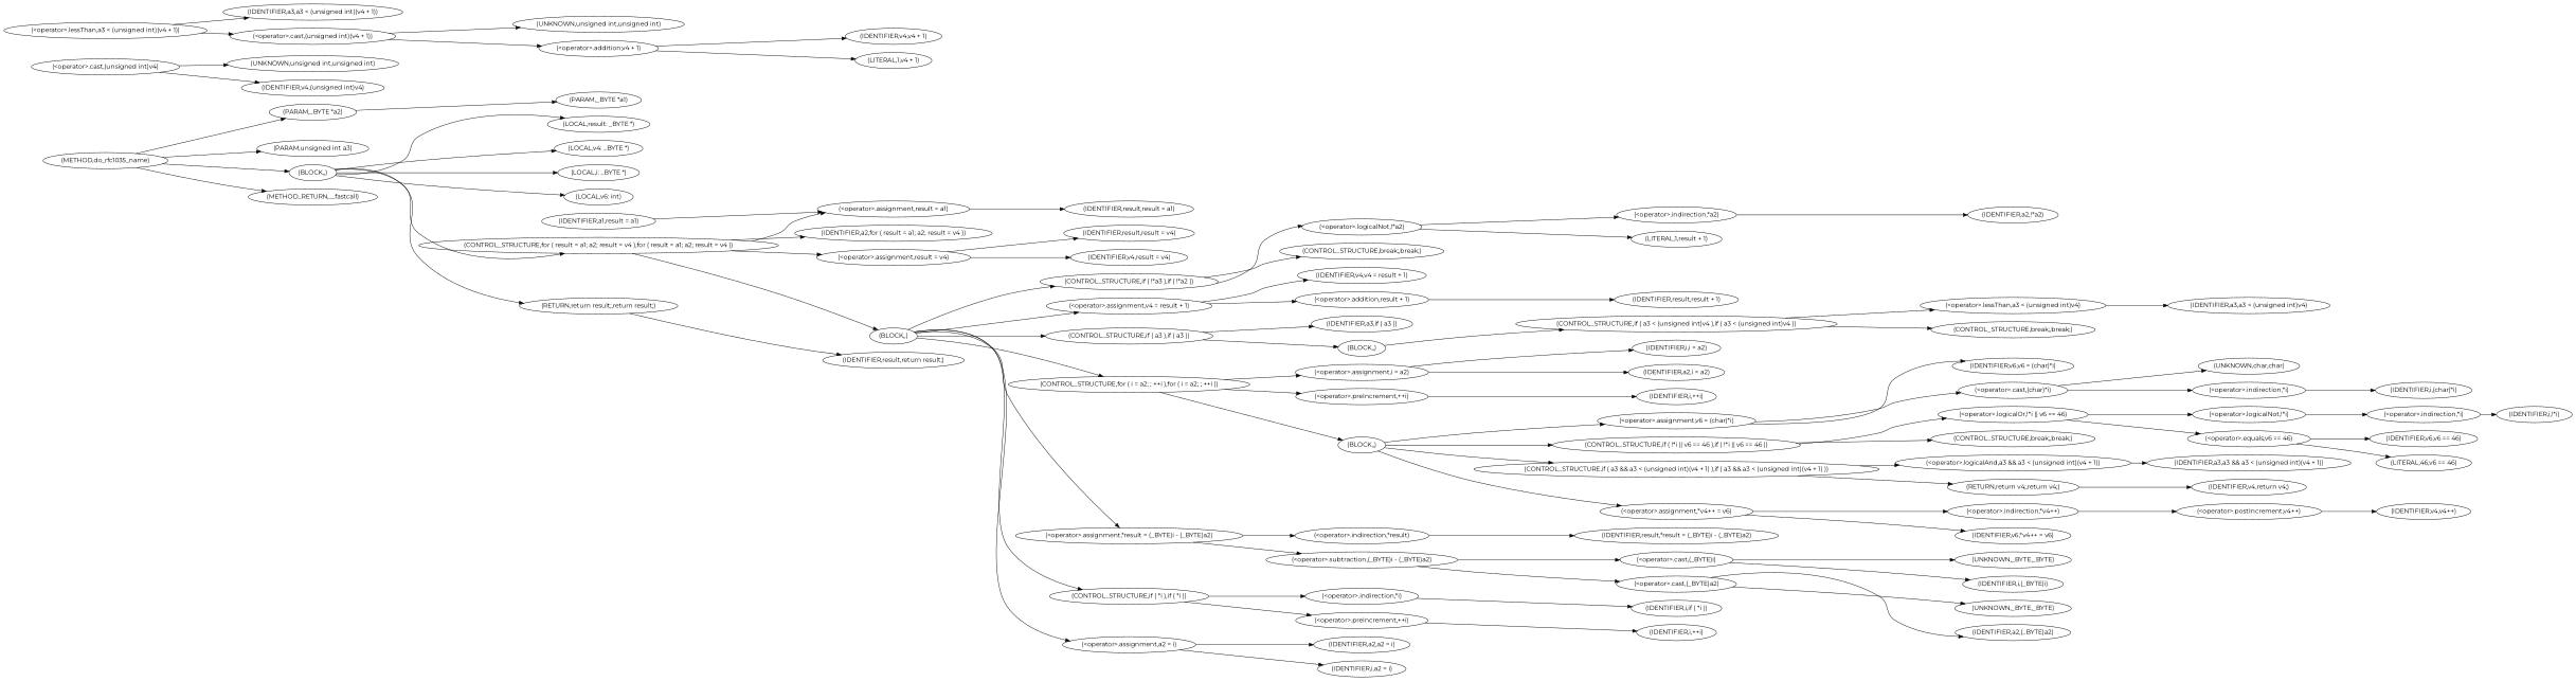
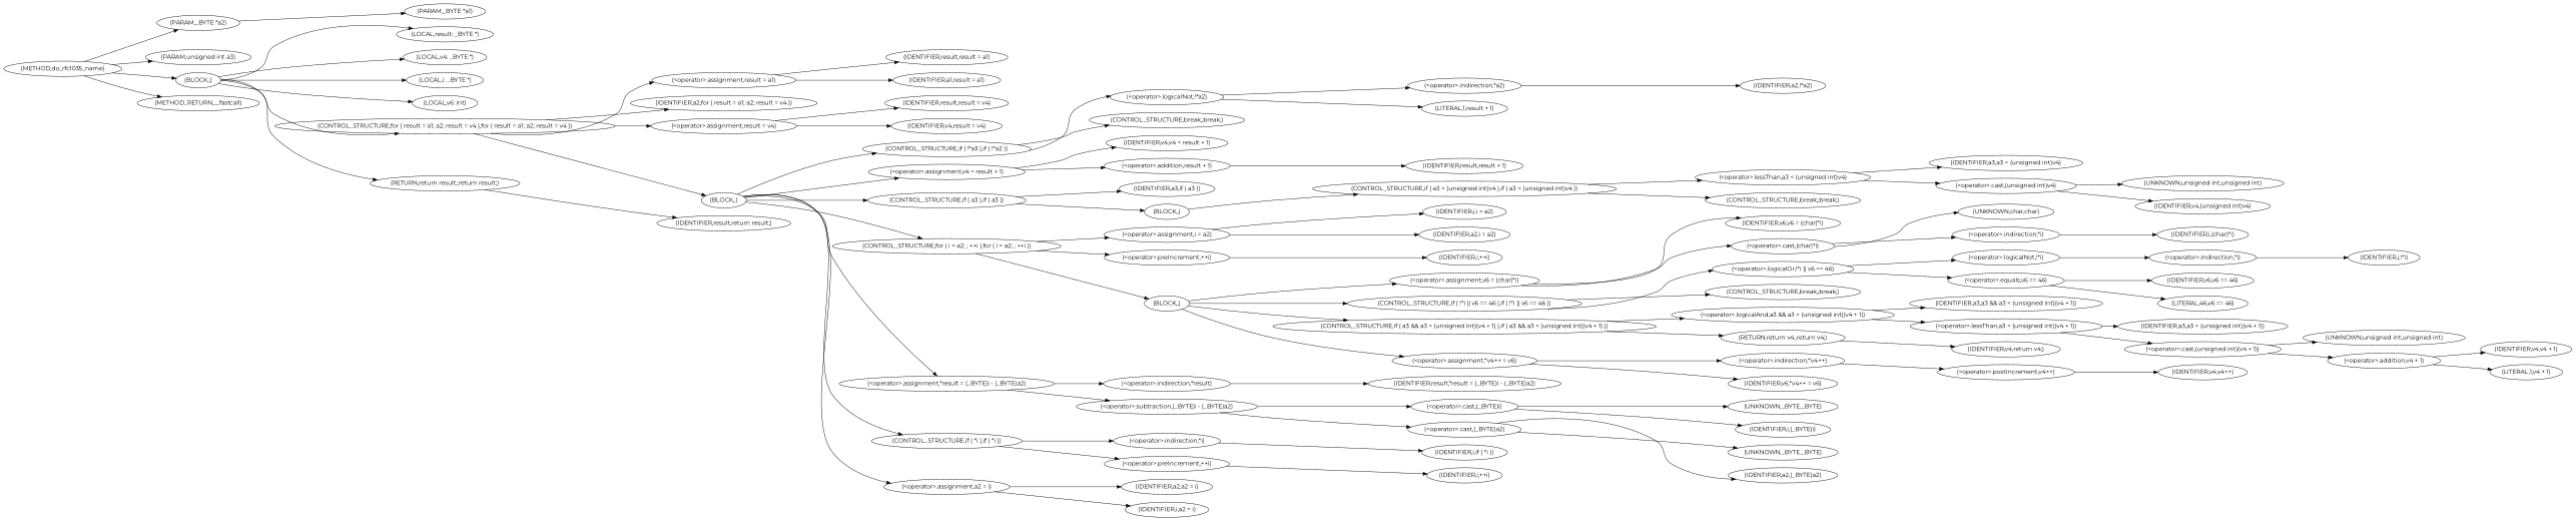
  digraph {
    fontname=Montserrat
    rankdir=LR
    node [fontname=Montserrat]
    edge [fontname=Montserrat]
    n1 [label="(METHOD,do_rfc1035_name)"]
    n2 [label="(PARAM,_BYTE *a2)"]
    n3 [label="(PARAM,unsigned int a3)"]
    n4 [label="(BLOCK,,)"]
    n5 [label="(METHOD_RETURN,__fastcall)"]
    n6 [label="(PARAM,_BYTE *a1)"]
    n7 [label="(LOCAL,result: _BYTE *)"]
    n8 [label="(LOCAL,v4: _BYTE *)"]
    n9 [label="(LOCAL,i: _BYTE *)"]
    n10 [label="(LOCAL,v6: int)"]
    n11 [label="(CONTROL_STRUCTURE,for ( result = a1; a2; result = v4 ),for ( result = a1; a2; result = v4 ))"]
    n12 [label="(RETURN,return result;,return result;)"]
    n13 [label="(<operator>.assignment,result = a1)"]
    n14 [label="(IDENTIFIER,a2,for ( result = a1; a2; result = v4 ))"]
    n15 [label="(<operator>.assignment,result = v4)"]
    n16 [label="(BLOCK,,)"]
    n17 [label="(IDENTIFIER,result,return result;)"]
    n18 [label="(IDENTIFIER,result,result = a1)"]
    n19 [label="(IDENTIFIER,a1,result = a1)"]
    n20 [label="(IDENTIFIER,result,result = v4)"]
    n21 [label="(IDENTIFIER,v4,result = v4)"]
    n22 [label="(CONTROL_STRUCTURE,if ( !*a3 ),if ( !*a2 ))"]
    n23 [label="(<operator>.assignment,v4 = result + 1)"]
    n24 [label="(CONTROL_STRUCTURE,if ( a3 ),if ( a3 ))"]
    n25 [label="(CONTROL_STRUCTURE,for ( i = a2; ; ++i ),for ( i = a2; ; ++i ))"]
    n26 [label="(<operator>.assignment,*result = (_BYTE)i - (_BYTE)a2)"]
    n27 [label="(CONTROL_STRUCTURE,if ( *i ),if ( *i ))"]
    n28 [label="(<operator>.assignment,a2 = i)"]
    n29 [label="(<operator>.logicalNot,!*a2)"]
    n30 [label="(CONTROL_STRUCTURE,break;,break;)"]
    n31 [label="(IDENTIFIER,v4,v4 = result + 1)"]
    n32 [label="(<operator>.addition,result + 1)"]
    n33 [label="(IDENTIFIER,a3,if ( a3 ))"]
    n34 [label="(BLOCK,,)"]
    n35 [label="(<operator>.assignment,i = a2)"]
    n36 [label="(<operator>.preIncrement,++i)"]
    n37 [label="(BLOCK,,)"]
    n38 [label="(<operator>.indirection,*result)"]
    n39 [label="(<operator>.subtraction,(_BYTE)i - (_BYTE)a2)"]
    n40 [label="(<operator>.indirection,*i)"]
    n41 [label="(<operator>.preIncrement,++i)"]
    n42 [label="(IDENTIFIER,a2,a2 = i)"]
    n43 [label="(IDENTIFIER,i,a2 = i)"]
    n44 [label="(<operator>.indirection,*a2)"]
    n45 [label="(LITERAL,1,result + 1)"]
    n46 [label="(IDENTIFIER,a2,!*a2)"]
    n47 [label="(IDENTIFIER,result,result + 1)"]
    n48 [label="(CONTROL_STRUCTURE,if ( a3 < (unsigned int)v4 ),if ( a3 < (unsigned int)v4 ))"]
    n49 [label="(<operator>.lessThan,a3 < (unsigned int)v4)"]
    n50 [label="(CONTROL_STRUCTURE,break;,break;)"]
    n51 [label="(IDENTIFIER,a3,a3 < (unsigned int)v4)"]
    n52 [label="(<operator>.cast,(unsigned int)v4)"]
    n53 [label="(UNKNOWN,unsigned int,unsigned int)"]
    n54 [label="(IDENTIFIER,v4,(unsigned int)v4)"]
    n55 [label="(IDENTIFIER,i,i = a2)"]
    n56 [label="(IDENTIFIER,a2,i = a2)"]
    n57 [label="(IDENTIFIER,i,++i)"]
    n58 [label="(<operator>.assignment,v6 = (char)*i)"]
    n59 [label="(CONTROL_STRUCTURE,if ( !*i || v6 == 46 ),if ( !*i || v6 == 46 ))"]
    n60 [label="(CONTROL_STRUCTURE,if ( a3 && a3 < (unsigned int)(v4 + 1) ),if ( a3 && a3 < (unsigned int)(v4 + 1) ))"]
    n61 [label="(<operator>.assignment,*v4++ = v6)"]
    n62 [label="(IDENTIFIER,v6,v6 = (char)*i)"]
    n63 [label="(<operator>.cast,(char)*i)"]
    n64 [label="(<operator>.logicalOr,!*i || v6 == 46)"]
    n65 [label="(CONTROL_STRUCTURE,break;,break;)"]
    n66 [label="(<operator>.logicalAnd,a3 && a3 < (unsigned int)(v4 + 1))"]
    n67 [label="(RETURN,return v4;,return v4;)"]
    n68 [label="(<operator>.indirection,*v4++)"]
    n69 [label="(IDENTIFIER,v6,*v4++ = v6)"]
    n70 [label="(UNKNOWN,char,char)"]
    n71 [label="(<operator>.indirection,*i)"]
    n72 [label="(IDENTIFIER,i,(char)*i)"]
    n73 [label="(<operator>.logicalNot,!*i)"]
    n74 [label="(<operator>.equals,v6 == 46)"]
    n75 [label="(<operator>.indirection,*i)"]
    n76 [label="(IDENTIFIER,v6,v6 == 46)"]
    n77 [label="(LITERAL,46,v6 == 46)"]
    n78 [label="(IDENTIFIER,i,!*i)"]
    n79 [label="(IDENTIFIER,a3,a3 && a3 < (unsigned int)(v4 + 1))"]
    n80 [label="(<operator>.lessThan,a3 < (unsigned int)(v4 + 1))"]
    n81 [label="(IDENTIFIER,v4,return v4;)"]
    n82 [label="(IDENTIFIER,a3,a3 < (unsigned int)(v4 + 1))"]
    n83 [label="(<operator>.cast,(unsigned int)(v4 + 1))"]
    n84 [label="(UNKNOWN,unsigned int,unsigned int)"]
    n85 [label="(<operator>.addition,v4 + 1)"]
    n86 [label="(IDENTIFIER,v4,v4 + 1)"]
    n87 [label="(LITERAL,1,v4 + 1)"]
    n88 [label="(<operator>.postIncrement,v4++)"]
    n89 [label="(IDENTIFIER,v4,v4++)"]
    n90 [label="(IDENTIFIER,result,*result = (_BYTE)i - (_BYTE)a2)"]
    n91 [label="(<operator>.cast,(_BYTE)i)"]
    n92 [label="(<operator>.cast,(_BYTE)a2)"]
    n93 [label="(UNKNOWN,_BYTE,_BYTE)"]
    n94 [label="(IDENTIFIER,i,(_BYTE)i)"]
    n95 [label="(UNKNOWN,_BYTE,_BYTE)"]
    n96 [label="(IDENTIFIER,a2,(_BYTE)a2)"]
    n97 [label="(IDENTIFIER,i,if ( *i ))"]
    n98 [label="(IDENTIFIER,i,++i)"]
    n1 -> n2
    n1 -> n3
    n1 -> n4
    n1 -> n5
    n2 -> n6
    n4 -> n7
    n4 -> n8
    n4 -> n9
    n4 -> n10
    n4 -> n11
    n4 -> n12
    n11 -> n13
    n11 -> n14
    n11 -> n15
    n11 -> n16
    n12 -> n17
    n13 -> n18
-   n19 -> n13
+   n13 -> n19
    n15 -> n20
    n15 -> n21
    n16 -> n22
    n16 -> n23
    n16 -> n24
    n16 -> n25
    n16 -> n26
    n16 -> n27
    n16 -> n28
    n22 -> n29
    n22 -> n30
    n23 -> n31
    n23 -> n32
    n24 -> n33
    n24 -> n34
    n25 -> n35
    n25 -> n36
    n25 -> n37
    n26 -> n38
    n26 -> n39
    n27 -> n40
    n27 -> n41
    n28 -> n42
    n28 -> n43
    n29 -> n44
    n29 -> n45
    n32 -> n47
    n34 -> n48
    n35 -> n55
    n35 -> n56
    n36 -> n57
    n37 -> n58
    n37 -> n59
    n37 -> n60
    n37 -> n61
    n38 -> n90
    n39 -> n91
    n39 -> n92
    n40 -> n97
    n41 -> n98
    n44 -> n46
    n48 -> n49
    n48 -> n50
    n49 -> n51
+   n49 -> n52
    n52 -> n53
    n52 -> n54
    n58 -> n62
    n58 -> n63
    n59 -> n64
    n59 -> n65
    n60 -> n66
    n60 -> n67
    n61 -> n68
    n61 -> n69
    n63 -> n70
    n63 -> n71
    n64 -> n73
    n64 -> n74
    n66 -> n79
+   n66 -> n80
    n67 -> n81
    n68 -> n88
    n71 -> n72
    n73 -> n75
    n74 -> n76
    n74 -> n77
    n75 -> n78
    n80 -> n82
    n80 -> n83
    n83 -> n84
    n83 -> n85
    n85 -> n86
    n85 -> n87
    n88 -> n89
    n91 -> n93
    n91 -> n94
    n92 -> n95
    n92 -> n96
  }
